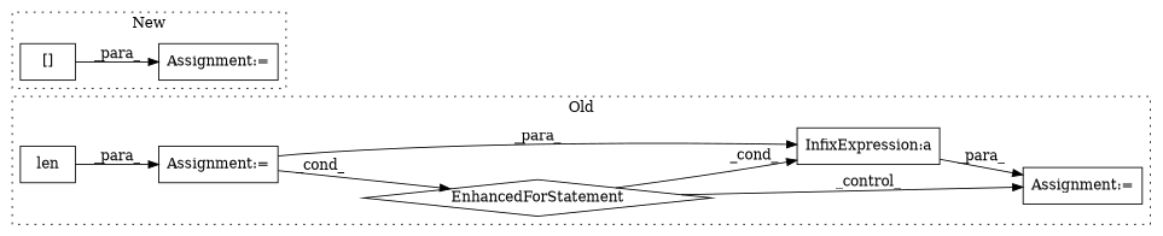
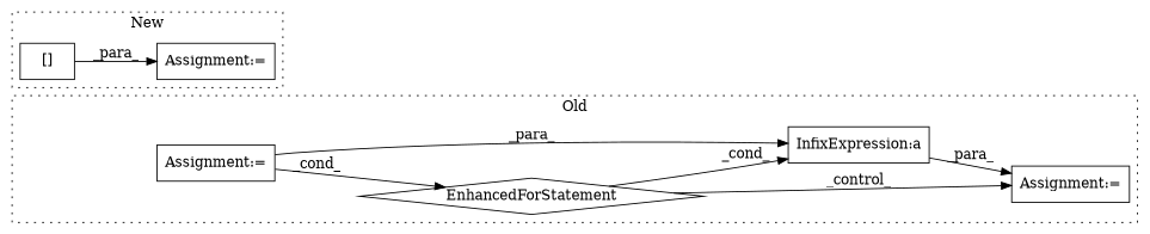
  digraph {
    rankdir=LR
    node [a=7 l="57,2" s="3346,3451" shape=box]
    n1 [a=70 label=EnhancedForStatement shape=diamond]
    n2 [label="Assignment:="]
    n3 [l=1 label="Assignment:=" s=3466]
-   n4 [a=32 l="4,1" label=len s="3429,3438"]
    n5 [a=27 l=3 label="InfixExpression:a" s=3473]
    n6 [a=2 l="7,1" label="[]" s="3725,3733"]
    n7 [l=1 label="Assignment:=" s=3724]
    subgraph cluster_1 {
      label=Old
      style=dotted
      n1
      n2
      n3
-     n4
      n5
    }
    subgraph cluster_2 {
      label=New
      style=dotted
      n6
      n7
    }
    n1 -> n3 [label=_control_]
    n1 -> n5 [label=_cond_]
    n2 -> n1 [label=_cond_]
    n2 -> n5 [label=_para_]
-   n4 -> n2 [label=_para_]
    n5 -> n3 [label=_para_]
    n6 -> n7 [label=_para_]
  }
